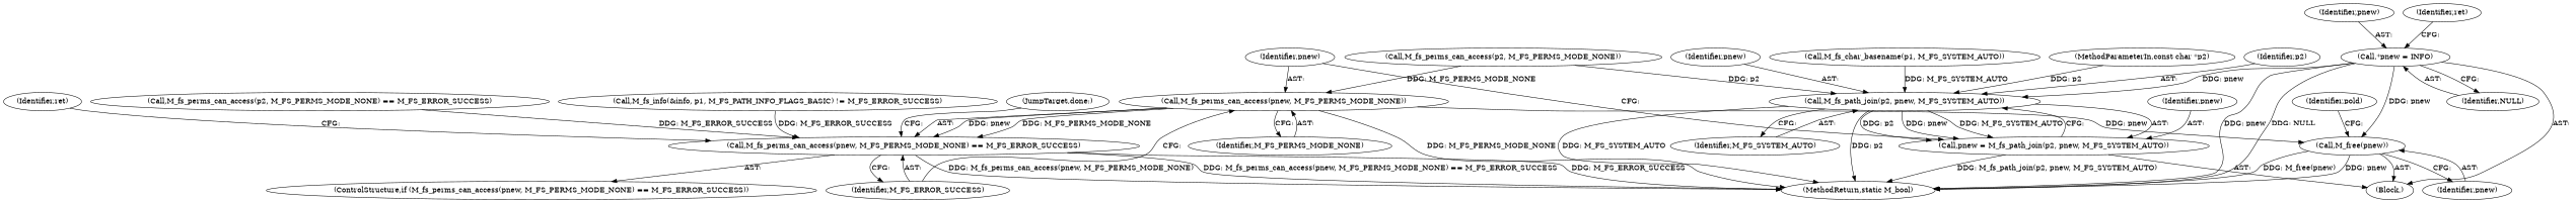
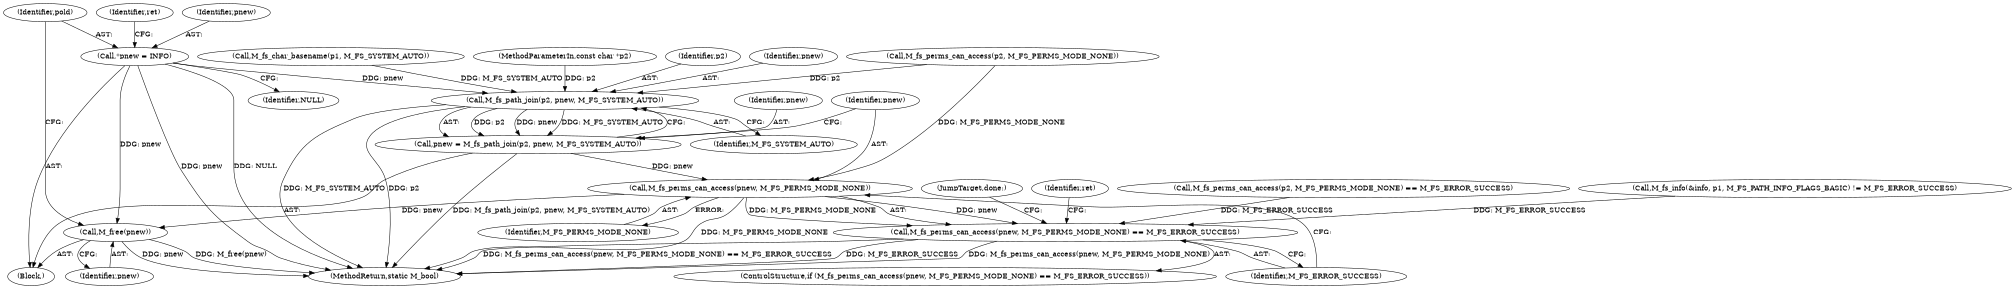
  digraph {
    n1 [label="(Call,*pnew = INFO)"]
    n2 [label="(Call,M_fs_path_join(p2, pnew, M_FS_SYSTEM_AUTO))"]
    n3 [label="(Call,M_free(pnew))"]
    n4 [label="(MethodReturn,static M_bool)"]
    n5 [label="(Identifier,NULL)"]
    n6 [label="(Block,)"]
    n7 [label="(Call,pnew = M_fs_path_join(p2, pnew, M_FS_SYSTEM_AUTO))"]
    n8 [label="(Identifier,M_FS_SYSTEM_AUTO)"]
    n9 [label="(Identifier,pnew)"]
    n10 [label="(Call,M_fs_perms_can_access(pnew, M_FS_PERMS_MODE_NONE))"]
    n11 [label="(Call,M_fs_perms_can_access(pnew, M_FS_PERMS_MODE_NONE) == M_FS_ERROR_SUCCESS)"]
    n12 [label="(Identifier,M_FS_PERMS_MODE_NONE)"]
    n13 [label="(ControlStructure,if (M_fs_perms_can_access(pnew, M_FS_PERMS_MODE_NONE) == M_FS_ERROR_SUCCESS))"]
    n14 [label="(Identifier,M_FS_ERROR_SUCCESS)"]
    n15 [label="(Identifier,pnew)"]
    n16 [label="(Identifier,pnew)"]
    n17 [label="(Identifier,ret)"]
    n18 [label="(Identifier,ret)"]
    n19 [label="(MethodParameterIn,const char *p2)"]
    n20 [label="(Identifier,p2)"]
    n21 [label="(Identifier,pold)"]
    n22 [label="(Call,M_fs_perms_can_access(p2, M_FS_PERMS_MODE_NONE) == M_FS_ERROR_SUCCESS)"]
    n23 [label="(Call,M_fs_info(&info, p1, M_FS_PATH_INFO_FLAGS_BASIC) != M_FS_ERROR_SUCCESS)"]
    n24 [label="(Call,M_fs_perms_can_access(p2, M_FS_PERMS_MODE_NONE))"]
    n25 [label="(Identifier,pnew)"]
    n26 [label="(JumpTarget,done:)"]
    n27 [label="(Identifier,pnew)"]
    n28 [label="(Call,M_fs_char_basename(p1, M_FS_SYSTEM_AUTO))"]
    n1 -> n2 [label="DDG: pnew"]
    n1 -> n3 [label="DDG: pnew"]
    n1 -> n4 [label="DDG: pnew"]
    n1 -> n4 [label="DDG: NULL"]
    n1 -> n5 [label="CFG: "]
    n1 -> n6 [label="AST: "]
    n2 -> n4 [label="DDG: M_FS_SYSTEM_AUTO"]
    n2 -> n4 [label="DDG: p2"]
    n2 -> n7 [label="AST: "]
    n2 -> n7 [label="DDG: p2"]
    n2 -> n7 [label="DDG: pnew"]
    n2 -> n7 [label="DDG: M_FS_SYSTEM_AUTO"]
    n2 -> n8 [label="CFG: "]
    n3 -> n4 [label="DDG: pnew"]
    n3 -> n4 [label="DDG: M_free(pnew)"]
    n3 -> n6 [label="AST: "]
    n3 -> n9 [label="CFG: "]
-   n5 -> n1 [label="AST: "]
+   n21 -> n1 [label="AST: "]
    n7 -> n2 [label="CFG: "]
    n7 -> n4 [label="DDG: M_fs_path_join(p2, pnew, M_FS_SYSTEM_AUTO)"]
    n7 -> n6 [label="AST: "]
+   n7 -> n10 [label="DDG: pnew"]
    n8 -> n2 [label="AST: "]
    n9 -> n3 [label="AST: "]
    n10 -> n3 [label="DDG: pnew"]
    n10 -> n4 [label="DDG: M_FS_PERMS_MODE_NONE"]
    n10 -> n11 [label="AST: "]
    n10 -> n11 [label="DDG: pnew"]
    n10 -> n11 [label="DDG: M_FS_PERMS_MODE_NONE"]
-   n10 -> n12 [label="CFG: "]
+   n10 -> n12 [label="ERROR: "]
    n11 -> n4 [label="DDG: M_FS_ERROR_SUCCESS"]
    n11 -> n4 [label="DDG: M_fs_perms_can_access(pnew, M_FS_PERMS_MODE_NONE)"]
    n11 -> n4 [label="DDG: M_fs_perms_can_access(pnew, M_FS_PERMS_MODE_NONE) == M_FS_ERROR_SUCCESS"]
    n11 -> n13 [label="AST: "]
    n11 -> n14 [label="CFG: "]
    n12 -> n10 [label="AST: "]
    n14 -> n10 [label="CFG: "]
    n14 -> n11 [label="AST: "]
    n15 -> n7 [label="CFG: "]
    n15 -> n10 [label="AST: "]
    n16 -> n1 [label="AST: "]
    n17 -> n1 [label="CFG: "]
    n18 -> n11 [label="CFG: "]
    n19 -> n2 [label="DDG: p2"]
    n20 -> n2 [label="AST: "]
    n21 -> n3 [label="CFG: "]
    n22 -> n11 [label="DDG: M_FS_ERROR_SUCCESS"]
    n23 -> n11 [label="DDG: M_FS_ERROR_SUCCESS"]
    n24 -> n2 [label="DDG: p2"]
    n24 -> n10 [label="DDG: M_FS_PERMS_MODE_NONE"]
    n25 -> n2 [label="AST: "]
    n26 -> n11 [label="CFG: "]
    n27 -> n7 [label="AST: "]
    n28 -> n2 [label="DDG: M_FS_SYSTEM_AUTO"]
  }
